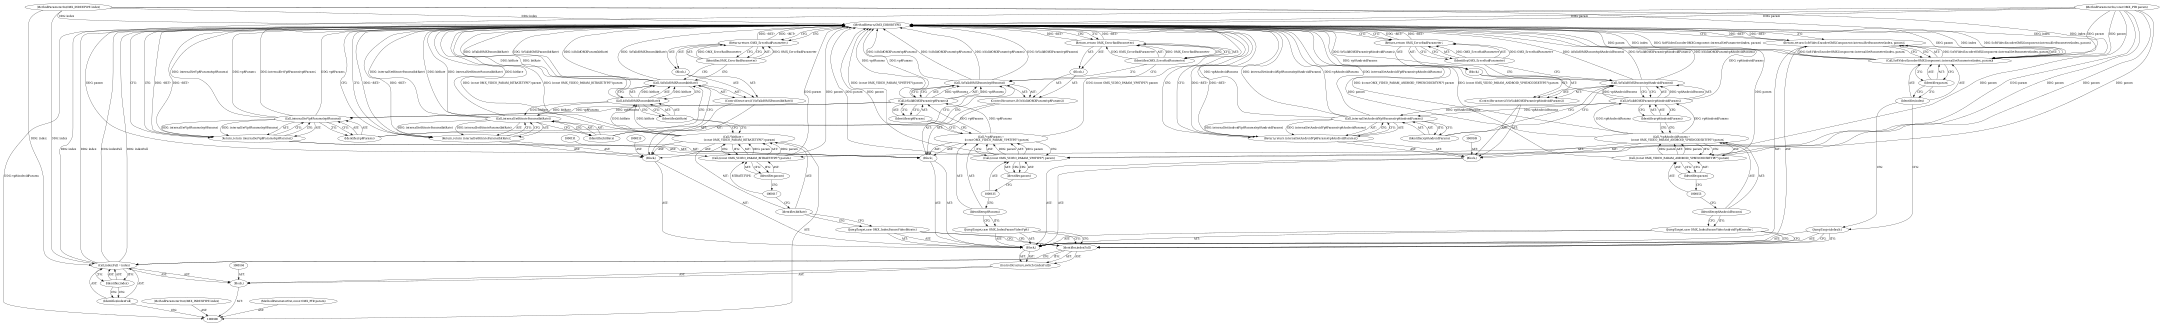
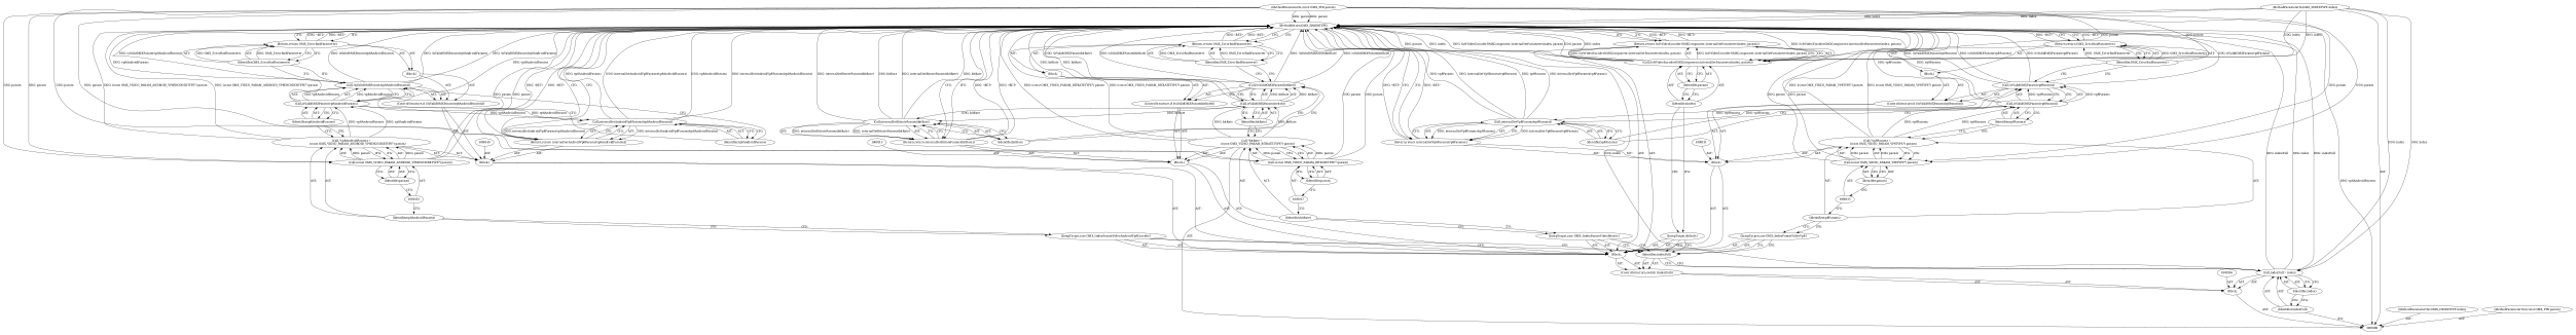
  digraph {
    fontname="Noto Serif"
    node [fontname="Noto Serif"]
    edge [fontname="Noto Serif"]
    n1 [label="(MethodReturn,OMX_ERRORTYPE)"]
    n2 [label="(Return,return OMX_ErrorBadParameter;)"]
    n3 [label="(Return,return internalSetBitrateParams(bitRate);)"]
    n4 [label="(Return,return OMX_ErrorBadParameter;)"]
    n5 [label="(Return,return internalSetVp8Params(vp8Params);)"]
    n6 [label="(Return,return OMX_ErrorBadParameter;)"]
    n7 [label="(Return,return internalSetAndroidVp8Params(vp8AndroidParams);)"]
    n8 [label="(Return,return SoftVideoEncoderOMXComponent::internalSetParameter(index, param);)"]
    1000100
    n10 [label="(Block,)"]
    n11 [label="(Identifier,OMX_ErrorBadParameter)"]
    n12 [label="(Block,)"]
    n13 [label="(Call,internalSetBitrateParams(bitRate))"]
    n14 [label="(Block,)"]
    n15 [label="(Identifier,OMX_ErrorBadParameter)"]
    n16 [label="(Block,)"]
    n17 [label="(Call,internalSetVp8Params(vp8Params))"]
    n18 [label="(Block,)"]
    n19 [label="(Identifier,OMX_ErrorBadParameter)"]
    n20 [label="(Block,)"]
    n21 [label="(Call,internalSetAndroidVp8Params(vp8AndroidParams))"]
    n22 [label="(Call,SoftVideoEncoderOMXComponent::internalSetParameter(index, param))"]
    n23 [label="(Block,)"]
    n24 [label="(MethodParameterIn,OMX_INDEXTYPE index)"]
    n25 [label="(Call,indexFull = index)"]
    n26 [label="(Block,)"]
    n27 [label="(Identifier,index)"]
    n28 [label="(Identifier,param)"]
    n29 [label="(MethodParameterOut,OMX_INDEXTYPE index)"]
    n30 [label="(ControlStructure,if (!isValidOMXParam(bitRate)))"]
    n31 [label="(Call,!isValidOMXParam(bitRate))"]
-   n32 [label="(Call,isValidOMXParam(bitRate))"]
+   n32 [label="(Call,isValidOMXParam(switch))"]
    n33 [label="(Identifier,bitRate)"]
    n34 [label="(Call,*bitRate =\n                (const OMX_VIDEO_PARAM_BITRATETYPE*) param)"]
    n35 [label="(Identifier,bitRate)"]
    n36 [label="(Call,(const OMX_VIDEO_PARAM_BITRATETYPE*) param)"]
    n37 [label="(JumpTarget,case OMX_IndexParamVideoVp8:)"]
    n38 [label="(Identifier,indexFull)"]
    n39 [label="(ControlStructure,switch (indexFull))"]
    n40 [label="(Call,*vp8Params =\n                (const OMX_VIDEO_PARAM_VP8TYPE*) param)"]
    n41 [label="(Call,(const OMX_VIDEO_PARAM_VP8TYPE*) param)"]
    n42 [label="(Call,isValidOMXParam(vp8Params))"]
    n43 [label="(Identifier,param)"]
    n44 [label="(Call,!isValidOMXParam(vp8Params))"]
    n45 [label="(Identifier,vp8Params)"]
    n46 [label="(Identifier,vp8Params)"]
    n47 [label="(MethodParameterIn,const OMX_PTR param)"]
    n48 [label="(Call,(const OMX_VIDEO_PARAM_ANDROID_VP8ENCODERTYPE*) param)"]
    n49 [label="(Call,*vp8AndroidParams =\n                (const OMX_VIDEO_PARAM_ANDROID_VP8ENCODERTYPE*) param)"]
    n50 [label="(Identifier,param)"]
    n51 [label="(Identifier,param)"]
    n52 [label="(MethodParameterOut,const OMX_PTR param)"]
    1000135
    n54 [label="(ControlStructure,if (!isValidOMXParam(vp8Params)))"]
    n55 [label="(Identifier,vp8Params)"]
    n56 [label="(JumpTarget,case OMX_IndexParamVideoAndroidVp8Encoder:)"]
    n57 [label="(Call,isValidOMXParam(vp8AndroidParams))"]
    n58 [label="(Call,!isValidOMXParam(vp8AndroidParams))"]
    n59 [label="(Identifier,vp8AndroidParams)"]
    n60 [label="(Identifier,vp8AndroidParams)"]
    1000153
    n62 [label="(ControlStructure,if (!isValidOMXParam(vp8AndroidParams)))"]
    n63 [label="(Identifier,vp8AndroidParams)"]
    n64 [label="(Identifier,indexFull)"]
    n65 [label="(JumpTarget,default:)"]
    n66 [label="(Identifier,index)"]
    n67 [label="(JumpTarget,case OMX_IndexParamVideoBitrate:)"]
    n68 [label="(Identifier,bitRate)"]
    1000117
    1000131
    1000104
    1000149
    1000113
    n1 -> n2 [label="CFG: "]
    n1 -> n2 [label="CFG: "]
    n1 -> n3 [label="CFG: "]
    n1 -> n3 [label="CFG: "]
    n1 -> n4 [label="CFG: "]
    n1 -> n4 [label="CFG: "]
    n1 -> n5 [label="CFG: "]
    n1 -> n5 [label="CFG: "]
    n1 -> n6 [label="CFG: "]
    n1 -> n6 [label="CFG: "]
    n1 -> n7 [label="CFG: "]
    n1 -> n7 [label="CFG: "]
    n1 -> n8 [label="CFG: "]
    n1 -> n8 [label="CFG: "]
    n1 -> 1000100 [label="DDG: vp8AndroidParams"]
    n2 -> n1 [label="DDG: <RET>"]
    n2 -> n1 [label="DDG: <RET>"]
    n2 -> n10 [label="AST: "]
    n2 -> n10 [label="AST: "]
    n2 -> n11 [label="CFG: "]
    n2 -> n11 [label="CFG: "]
    n3 -> n1 [label="DDG: <RET>"]
    n3 -> n1 [label="DDG: <RET>"]
    n3 -> n12 [label="AST: "]
    n3 -> n12 [label="AST: "]
    n3 -> n13 [label="CFG: "]
    n3 -> n13 [label="CFG: "]
    n4 -> n1 [label="DDG: <RET>"]
    n4 -> n1 [label="DDG: <RET>"]
    n4 -> n14 [label="AST: "]
    n4 -> n14 [label="AST: "]
    n4 -> n15 [label="CFG: "]
    n4 -> n15 [label="CFG: "]
    n5 -> n1 [label="DDG: <RET>"]
    n5 -> n1 [label="DDG: <RET>"]
    n5 -> n16 [label="AST: "]
    n5 -> n16 [label="AST: "]
    n5 -> n17 [label="CFG: "]
    n5 -> n17 [label="CFG: "]
    n6 -> n1 [label="DDG: <RET>"]
    n6 -> n1 [label="DDG: <RET>"]
    n6 -> n18 [label="AST: "]
    n6 -> n18 [label="AST: "]
    n6 -> n19 [label="CFG: "]
    n6 -> n19 [label="CFG: "]
    n7 -> n1 [label="DDG: <RET>"]
    n7 -> n1 [label="DDG: <RET>"]
    n7 -> n20 [label="AST: "]
    n7 -> n20 [label="AST: "]
    n7 -> n21 [label="CFG: "]
    n7 -> n21 [label="CFG: "]
    n8 -> n1 [label="DDG: <RET>"]
    n8 -> n1 [label="DDG: <RET>"]
    n8 -> n22 [label="CFG: "]
    n8 -> n22 [label="CFG: "]
    n8 -> n23 [label="AST: "]
    n8 -> n23 [label="AST: "]
    n10 -> n30 [label="AST: "]
    n10 -> n30 [label="AST: "]
    n11 -> n2 [label="AST: "]
    n11 -> n2 [label="DDG: OMX_ErrorBadParameter"]
    n11 -> n2 [label="AST: "]
    n11 -> n2 [label="DDG: OMX_ErrorBadParameter"]
    n11 -> n31 [label="CFG: "]
    n11 -> n31 [label="CFG: "]
    n12 -> n23 [label="AST: "]
    n12 -> n23 [label="AST: "]
    n13 -> n1 [label="DDG: internalSetBitrateParams(bitRate)"]
    n13 -> n1 [label="DDG: bitRate"]
    n13 -> n1 [label="DDG: internalSetBitrateParams(bitRate)"]
    n13 -> n1 [label="DDG: bitRate"]
    n13 -> n3 [label="AST: "]
    n13 -> n3 [label="DDG: internalSetBitrateParams(bitRate)"]
    n13 -> n3 [label="AST: "]
    n13 -> n3 [label="DDG: internalSetBitrateParams(bitRate)"]
    n13 -> n35 [label="CFG: "]
    n13 -> n35 [label="CFG: "]
    n14 -> n54 [label="AST: "]
    n14 -> n54 [label="AST: "]
    n15 -> n4 [label="AST: "]
    n15 -> n4 [label="DDG: OMX_ErrorBadParameter"]
    n15 -> n4 [label="AST: "]
    n15 -> n4 [label="DDG: OMX_ErrorBadParameter"]
    n15 -> n44 [label="CFG: "]
    n15 -> n44 [label="CFG: "]
    n16 -> n23 [label="AST: "]
    n16 -> n23 [label="AST: "]
    n17 -> n1 [label="DDG: internalSetVp8Params(vp8Params)"]
    n17 -> n1 [label="DDG: vp8Params"]
    n17 -> n1 [label="DDG: internalSetVp8Params(vp8Params)"]
    n17 -> n1 [label="DDG: vp8Params"]
    n17 -> n5 [label="AST: "]
    n17 -> n5 [label="DDG: internalSetVp8Params(vp8Params)"]
    n17 -> n5 [label="AST: "]
    n17 -> n5 [label="DDG: internalSetVp8Params(vp8Params)"]
    n17 -> n55 [label="CFG: "]
    n17 -> n55 [label="CFG: "]
    n18 -> n62 [label="AST: "]
    n18 -> n62 [label="AST: "]
    n19 -> n6 [label="AST: "]
    n19 -> n6 [label="DDG: OMX_ErrorBadParameter"]
    n19 -> n6 [label="AST: "]
    n19 -> n6 [label="DDG: OMX_ErrorBadParameter"]
    n19 -> n58 [label="CFG: "]
    n19 -> n58 [label="CFG: "]
    n20 -> n23 [label="AST: "]
    n20 -> n23 [label="AST: "]
    n21 -> n1 [label="DDG: vp8AndroidParams"]
    n21 -> n1 [label="DDG: internalSetAndroidVp8Params(vp8AndroidParams)"]
    n21 -> n1 [label="DDG: vp8AndroidParams"]
    n21 -> n1 [label="DDG: internalSetAndroidVp8Params(vp8AndroidParams)"]
    n21 -> n7 [label="AST: "]
    n21 -> n7 [label="DDG: internalSetAndroidVp8Params(vp8AndroidParams)"]
    n21 -> n7 [label="AST: "]
    n21 -> n7 [label="DDG: internalSetAndroidVp8Params(vp8AndroidParams)"]
    n21 -> n63 [label="CFG: "]
    n21 -> n63 [label="CFG: "]
    n22 -> n1 [label="DDG: param"]
    n22 -> n1 [label="DDG: index"]
    n22 -> n1 [label="DDG: SoftVideoEncoderOMXComponent::internalSetParameter(index, param)"]
    n22 -> n1 [label="DDG: param"]
    n22 -> n1 [label="DDG: index"]
    n22 -> n1 [label="DDG: SoftVideoEncoderOMXComponent::internalSetParameter(index, param)"]
    n22 -> n8 [label="AST: "]
    n22 -> n8 [label="DDG: SoftVideoEncoderOMXComponent::internalSetParameter(index, param)"]
    n22 -> n8 [label="AST: "]
    n22 -> n8 [label="DDG: SoftVideoEncoderOMXComponent::internalSetParameter(index, param)"]
    n22 -> n28 [label="CFG: "]
    n22 -> n28 [label="CFG: "]
    n23 -> n39 [label="AST: "]
    n23 -> n39 [label="AST: "]
    n24 -> n1 [label="DDG: index"]
    n24 -> n1 [label="DDG: index"]
+   n24 -> 1000100 [label="AST: "]
    n24 -> n22 [label="DDG: index"]
    n24 -> n22 [label="DDG: index"]
    n24 -> n25 [label="DDG: index"]
    n24 -> n25 [label="DDG: index"]
    n25 -> n1 [label="DDG: index"]
    n25 -> n1 [label="DDG: indexFull"]
    n25 -> n1 [label="DDG: index"]
    n25 -> n1 [label="DDG: indexFull"]
    n25 -> n26 [label="AST: "]
    n25 -> n26 [label="AST: "]
    n25 -> n27 [label="CFG: "]
    n25 -> n27 [label="CFG: "]
    n26 -> 1000100 [label="AST: "]
    n27 -> n25 [label="AST: "]
    n27 -> n25 [label="AST: "]
    n27 -> n64 [label="CFG: "]
    n27 -> n64 [label="CFG: "]
    n28 -> n22 [label="AST: "]
    n28 -> n22 [label="AST: "]
    n28 -> n66 [label="CFG: "]
    n28 -> n66 [label="CFG: "]
    n29 -> 1000100 [label="AST: "]
    n30 -> n12 [label="AST: "]
    n30 -> n12 [label="AST: "]
    n31 -> n1 [label="DDG: isValidOMXParam(bitRate)"]
    n31 -> n1 [label="DDG: !isValidOMXParam(bitRate)"]
    n31 -> n1 [label="DDG: isValidOMXParam(bitRate)"]
    n31 -> n1 [label="DDG: !isValidOMXParam(bitRate)"]
    n31 -> n30 [label="AST: "]
    n31 -> n30 [label="AST: "]
    n31 -> n32 [label="CFG: "]
    n31 -> n32 [label="CFG: "]
    n32 -> n1 [label="DDG: bitRate"]
    n32 -> n1 [label="DDG: bitRate"]
    n32 -> n13 [label="DDG: bitRate"]
    n32 -> n13 [label="DDG: bitRate"]
    n32 -> n31 [label="AST: "]
    n32 -> n31 [label="DDG: bitRate"]
    n32 -> n31 [label="AST: "]
    n32 -> n31 [label="DDG: bitRate"]
    n32 -> n33 [label="CFG: "]
    n32 -> n33 [label="CFG: "]
    n33 -> n32 [label="AST: "]
    n33 -> n32 [label="AST: "]
    n33 -> n34 [label="CFG: "]
    n33 -> n34 [label="CFG: "]
    n34 -> n1 [label="DDG: (const OMX_VIDEO_PARAM_BITRATETYPE*) param"]
    n34 -> n1 [label="DDG: (const OMX_VIDEO_PARAM_BITRATETYPE*) param"]
    n34 -> 1000100 [label="AST: "]
    n34 -> n12 [label="AST: "]
    n34 -> n12 [label="AST: "]
    n34 -> n32 [label="DDG: bitRate"]
    n34 -> n32 [label="DDG: bitRate"]
    n34 -> n36 [label="CFG: "]
    n34 -> n36 [label="CFG: "]
    n35 -> n13 [label="AST: "]
    n35 -> n13 [label="AST: "]
    n35 -> n31 [label="CFG: "]
    n35 -> n31 [label="CFG: "]
    n36 -> n1 [label="DDG: param"]
    n36 -> n1 [label="DDG: param"]
    n36 -> n34 [label="AST: "]
    n36 -> n34 [label="DDG: param"]
    n36 -> n34 [label="AST: "]
    n36 -> n34 [label="DDG: param"]
    n36 -> n51 [label="CFG: "]
    n36 -> n51 [label="CFG: "]
    n37 -> n23 [label="AST: "]
    n37 -> n23 [label="AST: "]
    n37 -> n38 [label="CFG: "]
    n37 -> n38 [label="CFG: "]
    n38 -> n25 [label="CFG: "]
    n38 -> n25 [label="CFG: "]
    n38 -> n39 [label="AST: "]
    n38 -> n39 [label="AST: "]
    n39 -> n26 [label="AST: "]
    n39 -> n26 [label="AST: "]
    n40 -> n1 [label="DDG: (const OMX_VIDEO_PARAM_VP8TYPE*) param"]
    n40 -> n1 [label="DDG: (const OMX_VIDEO_PARAM_VP8TYPE*) param"]
    n40 -> n16 [label="AST: "]
    n40 -> n16 [label="AST: "]
    n40 -> n41 [label="CFG: "]
    n40 -> n41 [label="CFG: "]
    n40 -> n42 [label="DDG: vp8Params"]
    n40 -> n42 [label="DDG: vp8Params"]
    n41 -> n1 [label="DDG: param"]
    n41 -> n1 [label="DDG: param"]
    n41 -> n40 [label="AST: "]
    n41 -> n40 [label="DDG: param"]
    n41 -> n40 [label="AST: "]
    n41 -> n40 [label="DDG: param"]
    n41 -> n43 [label="CFG: "]
    n41 -> n43 [label="CFG: "]
    n42 -> n1 [label="DDG: vp8Params"]
    n42 -> n1 [label="DDG: vp8Params"]
    n42 -> n17 [label="DDG: vp8Params"]
    n42 -> n17 [label="DDG: vp8Params"]
    n42 -> n44 [label="AST: "]
    n42 -> n44 [label="DDG: vp8Params"]
    n42 -> n44 [label="AST: "]
    n42 -> n44 [label="DDG: vp8Params"]
    n42 -> n45 [label="CFG: "]
    n42 -> n45 [label="CFG: "]
    n43 -> n41 [label="AST: "]
    n43 -> n41 [label="AST: "]
    n43 -> 1000135 [label="CFG: "]
    n44 -> n1 [label="DDG: isValidOMXParam(vp8Params)"]
    n44 -> n1 [label="DDG: !isValidOMXParam(vp8Params)"]
    n44 -> n1 [label="DDG: isValidOMXParam(vp8Params)"]
    n44 -> n1 [label="DDG: !isValidOMXParam(vp8Params)"]
    n44 -> n42 [label="CFG: "]
    n44 -> n42 [label="CFG: "]
    n44 -> n54 [label="AST: "]
    n44 -> n54 [label="AST: "]
    n45 -> n40 [label="CFG: "]
    n45 -> n40 [label="CFG: "]
    n45 -> n42 [label="AST: "]
    n45 -> n42 [label="AST: "]
    n46 -> n37 [label="CFG: "]
    n46 -> n37 [label="CFG: "]
    n46 -> n40 [label="AST: "]
    n46 -> n40 [label="AST: "]
    n47 -> n1 [label="DDG: param"]
    n47 -> n1 [label="DDG: param"]
    n47 -> n22 [label="DDG: param"]
    n47 -> n22 [label="DDG: param"]
    n47 -> n36 [label="DDG: param"]
    n47 -> n36 [label="DDG: param"]
    n47 -> n41 [label="DDG: param"]
    n47 -> n41 [label="DDG: param"]
    n47 -> n48 [label="DDG: param"]
    n47 -> n48 [label="DDG: param"]
    n48 -> n1 [label="DDG: param"]
    n48 -> n1 [label="DDG: param"]
    n48 -> n49 [label="AST: "]
    n48 -> n49 [label="DDG: param"]
    n48 -> n49 [label="AST: "]
    n48 -> n49 [label="DDG: param"]
    n48 -> n50 [label="CFG: "]
    n48 -> n50 [label="CFG: "]
    n49 -> n1 [label="DDG: (const OMX_VIDEO_PARAM_ANDROID_VP8ENCODERTYPE*) param"]
    n49 -> n1 [label="DDG: (const OMX_VIDEO_PARAM_ANDROID_VP8ENCODERTYPE*) param"]
    n49 -> n20 [label="AST: "]
    n49 -> n20 [label="AST: "]
    n49 -> n48 [label="CFG: "]
    n49 -> n48 [label="CFG: "]
    n49 -> n57 [label="DDG: vp8AndroidParams"]
    n49 -> n57 [label="DDG: vp8AndroidParams"]
    n50 -> n48 [label="AST: "]
    n50 -> n48 [label="AST: "]
    n50 -> 1000153 [label="CFG: "]
    n51 -> n36 [label="AST: "]
    n51 -> n36 [label="AST: "]
    n51 -> 1000117 [label="CFG: "]
    n52 -> 1000100 [label="AST: "]
    1000135 -> n41 [label="AST: "]
    1000135 -> n46 [label="CFG: "]
    n54 -> n16 [label="AST: "]
    n54 -> n16 [label="AST: "]
    n55 -> n17 [label="AST: "]
    n55 -> n17 [label="AST: "]
    n55 -> n44 [label="CFG: "]
    n55 -> n44 [label="CFG: "]
    n56 -> n23 [label="AST: "]
    n56 -> n23 [label="AST: "]
    n56 -> n38 [label="CFG: "]
    n56 -> n38 [label="CFG: "]
    n57 -> n1 [label="DDG: vp8AndroidParams"]
    n57 -> n1 [label="DDG: vp8AndroidParams"]
    n57 -> n21 [label="DDG: vp8AndroidParams"]
    n57 -> n21 [label="DDG: vp8AndroidParams"]
    n57 -> n58 [label="AST: "]
    n57 -> n58 [label="DDG: vp8AndroidParams"]
    n57 -> n58 [label="AST: "]
    n57 -> n58 [label="DDG: vp8AndroidParams"]
    n57 -> n59 [label="CFG: "]
    n57 -> n59 [label="CFG: "]
    n58 -> n1 [label="DDG: isValidOMXParam(vp8AndroidParams)"]
    n58 -> n1 [label="DDG: !isValidOMXParam(vp8AndroidParams)"]
    n58 -> n1 [label="DDG: isValidOMXParam(vp8AndroidParams)"]
    n58 -> n1 [label="DDG: !isValidOMXParam(vp8AndroidParams)"]
    n58 -> n57 [label="CFG: "]
    n58 -> n57 [label="CFG: "]
    n58 -> n62 [label="AST: "]
    n58 -> n62 [label="AST: "]
    n59 -> n49 [label="CFG: "]
    n59 -> n49 [label="CFG: "]
    n59 -> n57 [label="AST: "]
    n59 -> n57 [label="AST: "]
    n60 -> n49 [label="AST: "]
    n60 -> n49 [label="AST: "]
    n60 -> n56 [label="CFG: "]
    n60 -> n56 [label="CFG: "]
    1000153 -> n48 [label="AST: "]
    1000153 -> n60 [label="CFG: "]
    n62 -> n20 [label="AST: "]
    n62 -> n20 [label="AST: "]
    n63 -> n21 [label="AST: "]
    n63 -> n21 [label="AST: "]
    n63 -> n58 [label="CFG: "]
    n63 -> n58 [label="CFG: "]
    n64 -> 1000100 [label="CFG: "]
    n64 -> n25 [label="AST: "]
    n64 -> n25 [label="AST: "]
    n65 -> n23 [label="AST: "]
    n65 -> n23 [label="AST: "]
    n65 -> n38 [label="CFG: "]
    n65 -> n38 [label="CFG: "]
    n66 -> n22 [label="AST: "]
    n66 -> n22 [label="AST: "]
    n66 -> n65 [label="CFG: "]
    n66 -> n65 [label="CFG: "]
    n67 -> n23 [label="AST: "]
    n67 -> n23 [label="AST: "]
    n67 -> n38 [label="CFG: "]
    n67 -> n38 [label="CFG: "]
    n68 -> n34 [label="AST: "]
    n68 -> n34 [label="AST: "]
    n68 -> n67 [label="CFG: "]
    n68 -> n67 [label="CFG: "]
-   1000117 -> n36 [label="BITRATETYPE: "]
+   1000117 -> n36 [label="AST: "]
    1000117 -> n68 [label="CFG: "]
    1000131 -> n16 [label="AST: "]
    1000104 -> n26 [label="AST: "]
    1000149 -> n20 [label="AST: "]
    1000113 -> n12 [label="AST: "]
  }
